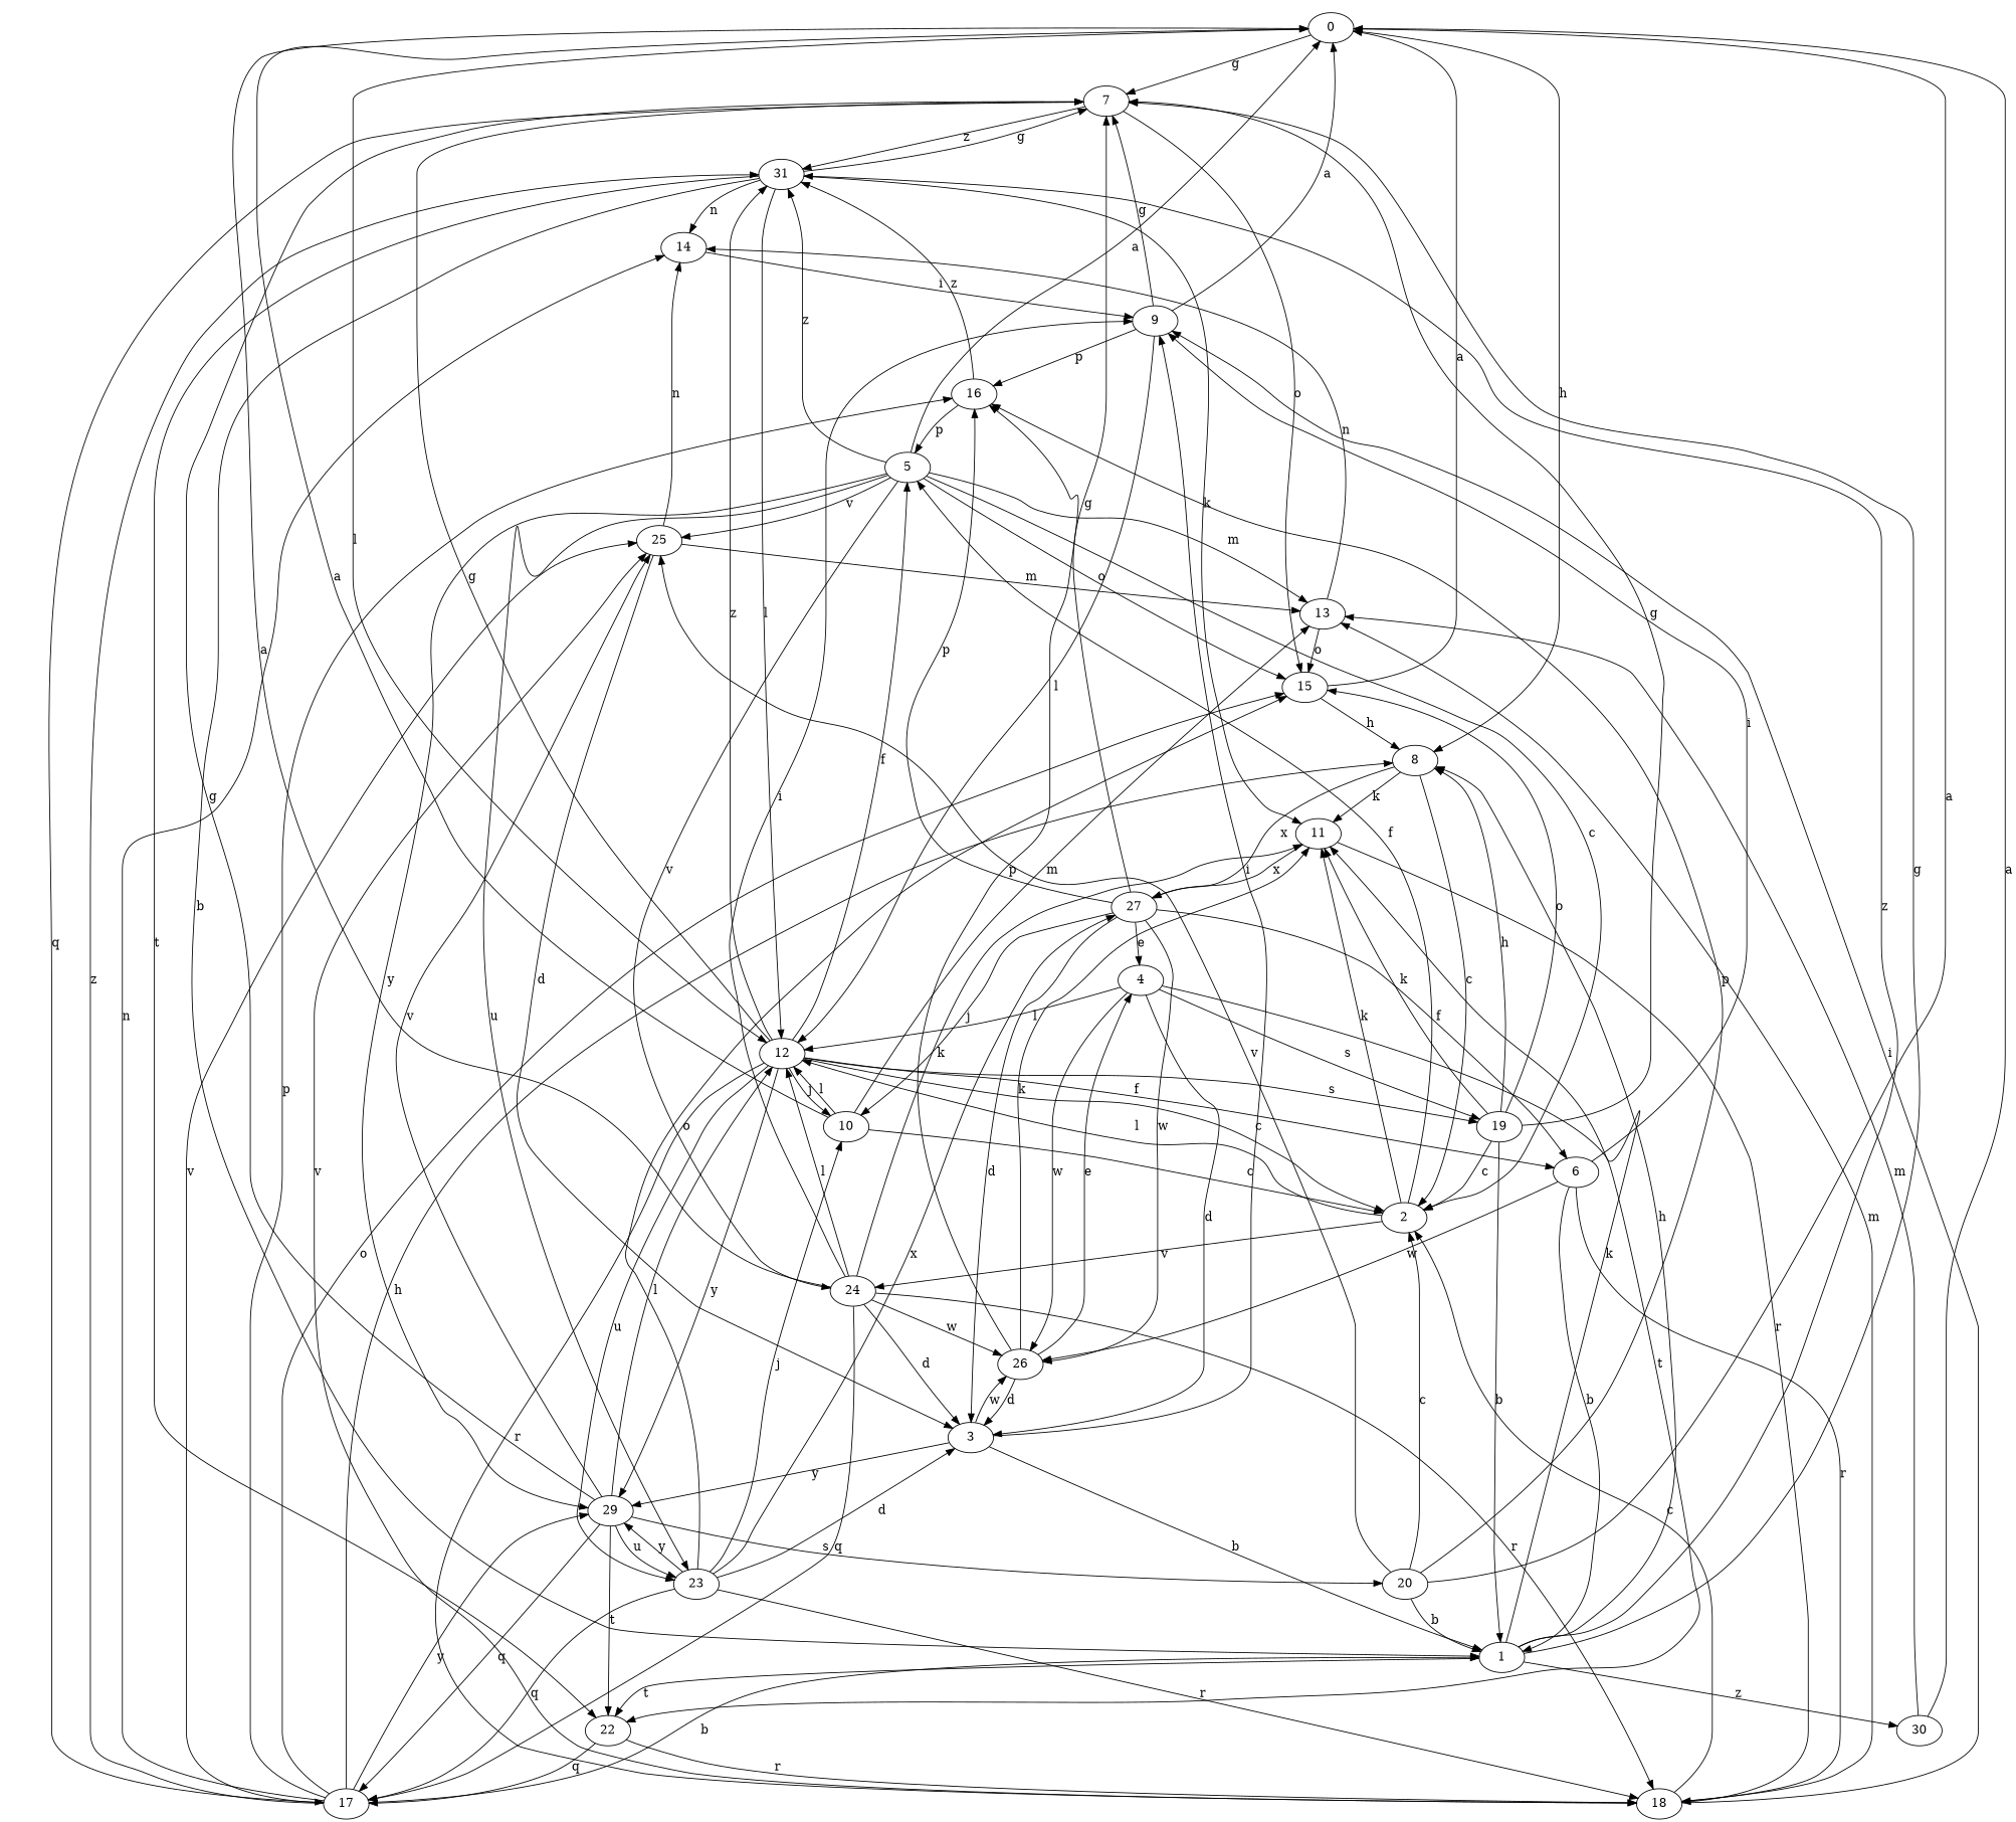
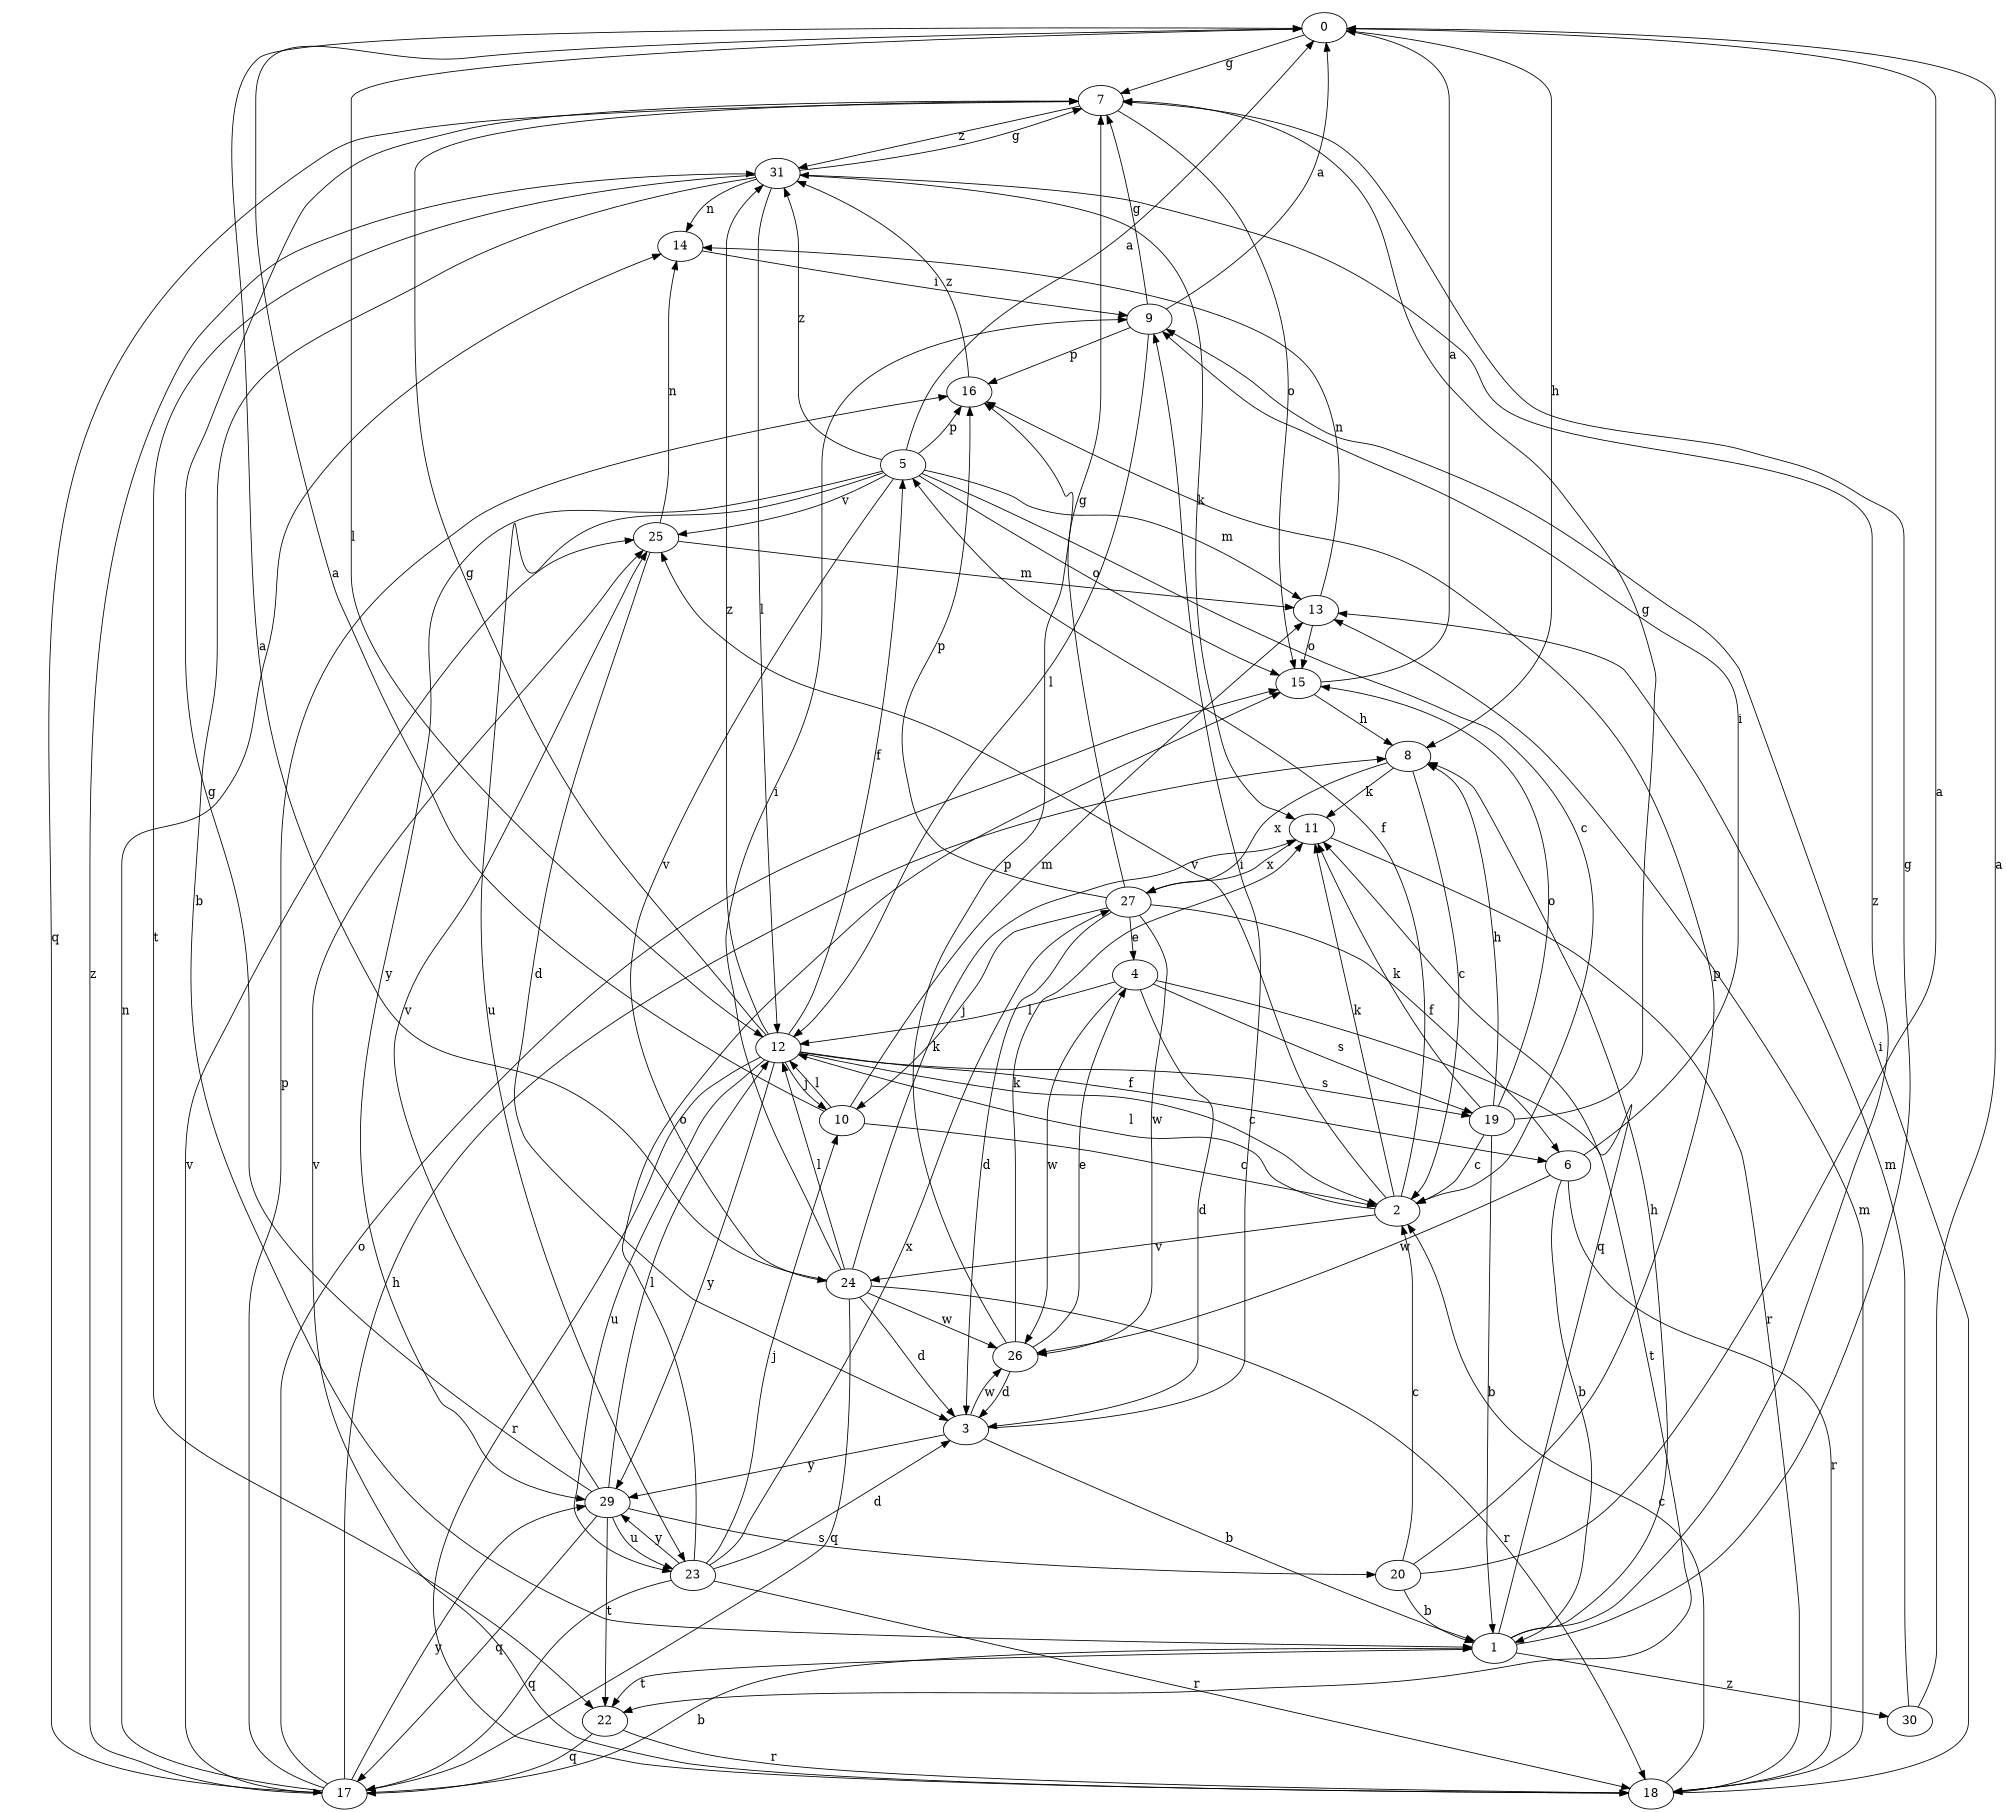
  strict digraph {
    fontname="DejaVu Serif"
    node [fontname="DejaVu Serif"]
    edge [fontname="DejaVu Serif"]
    0
    7
    8
    12
    31
    15
    17
    11
    2
    27
    5
    29
    19
    23
    6
    18
    10
    1
    22
    30
    13
    14
    24
    16
    25
    3
    9
    26
    4
    20
    0 -> 7 [label=g]
    0 -> 8 [label=h]
    0 -> 12 [label=l]
    7 -> 31 [label=z]
    7 -> 15 [label=o]
    7 -> 17 [label=q]
    8 -> 11 [label=k]
    8 -> 2 [label=c]
    8 -> 27 [label=x]
    12 -> 7 [label=g]
    12 -> 31 [label=z]
    12 -> 2 [label=c]
    12 -> 5 [label=f]
    12 -> 29 [label=y]
    12 -> 19 [label=s]
    12 -> 23 [label=u]
    12 -> 6 [label=f]
    12 -> 18 [label=r]
    12 -> 10 [label=j]
    31 -> 7 [label=g]
    31 -> 12 [label=l]
    31 -> 11 [label=k]
    31 -> 1 [label=b]
    31 -> 22 [label=t]
    31 -> 14 [label=n]
    15 -> 0 [label=a]
    15 -> 8 [label=h]
    17 -> 8 [label=h]
    17 -> 31 [label=z]
    17 -> 15 [label=o]
    17 -> 29 [label=y]
    17 -> 1 [label=b]
    17 -> 14 [label=n]
    17 -> 16 [label=p]
    17 -> 25 [label=v]
    11 -> 27 [label=x]
    11 -> 18 [label=r]
    2 -> 12 [label=l]
    2 -> 11 [label=k]
    2 -> 5 [label=f]
    2 -> 24 [label=v]
    27 -> 7 [label=g]
    27 -> 6 [label=f]
    27 -> 10 [label=j]
    27 -> 16 [label=p]
    27 -> 3 [label=d]
    27 -> 26 [label=w]
    27 -> 4 [label=e]
    5 -> 0 [label=a]
    5 -> 31 [label=z]
    5 -> 15 [label=o]
    5 -> 2 [label=c]
    5 -> 29 [label=y]
    5 -> 23 [label=u]
    5 -> 13 [label=m]
    5 -> 24 [label=v]
-   16 -> 5 [label=p]
+   5 -> 16 [label=p]
    5 -> 25 [label=v]
    29 -> 7 [label=g]
    29 -> 12 [label=l]
    29 -> 17 [label=q]
    29 -> 23 [label=u]
    29 -> 22 [label=t]
    29 -> 25 [label=v]
    29 -> 20 [label=s]
    19 -> 7 [label=g]
    19 -> 8 [label=h]
    19 -> 15 [label=o]
    19 -> 11 [label=k]
    19 -> 2 [label=c]
    19 -> 1 [label=b]
    23 -> 15 [label=o]
    23 -> 17 [label=q]
    23 -> 27 [label=x]
    23 -> 29 [label=y]
    23 -> 18 [label=r]
    23 -> 10 [label=j]
    23 -> 3 [label=d]
    6 -> 18 [label=r]
    6 -> 1 [label=b]
    6 -> 9 [label=i]
    6 -> 26 [label=w]
    18 -> 2 [label=c]
    18 -> 13 [label=m]
    18 -> 25 [label=v]
    18 -> 9 [label=i]
    10 -> 0 [label=a]
    10 -> 12 [label=l]
    10 -> 2 [label=c]
    10 -> 13 [label=m]
    1 -> 7 [label=g]
    1 -> 8 [label=h]
    1 -> 31 [label=z]
-   1 -> 11 [label=k]
+   1 -> 11 [label=q]
    1 -> 22 [label=t]
    1 -> 30 [label=z]
    22 -> 17 [label=q]
    22 -> 18 [label=r]
    30 -> 0 [label=a]
    30 -> 13 [label=m]
    13 -> 15 [label=o]
    13 -> 14 [label=n]
    14 -> 9 [label=i]
    24 -> 0 [label=a]
    24 -> 12 [label=l]
    24 -> 17 [label=q]
    24 -> 11 [label=k]
    24 -> 18 [label=r]
    24 -> 3 [label=d]
    24 -> 9 [label=i]
    24 -> 26 [label=w]
    16 -> 31 [label=z]
    25 -> 13 [label=m]
    25 -> 14 [label=n]
    25 -> 3 [label=d]
    3 -> 29 [label=y]
    3 -> 1 [label=b]
    3 -> 9 [label=i]
    3 -> 26 [label=w]
    9 -> 0 [label=a]
    9 -> 7 [label=g]
    9 -> 12 [label=l]
    9 -> 16 [label=p]
    26 -> 11 [label=k]
    26 -> 16 [label=p]
    26 -> 3 [label=d]
    26 -> 4 [label=e]
    4 -> 12 [label=l]
    4 -> 19 [label=s]
    4 -> 22 [label=t]
    4 -> 3 [label=d]
    4 -> 26 [label=w]
    20 -> 0 [label=a]
    20 -> 2 [label=c]
    20 -> 1 [label=b]
    20 -> 16 [label=p]
-   20 -> 25 [label=v]
+   2 -> 25 [label=v]
  }
